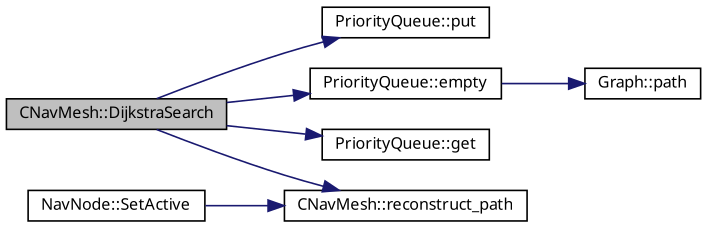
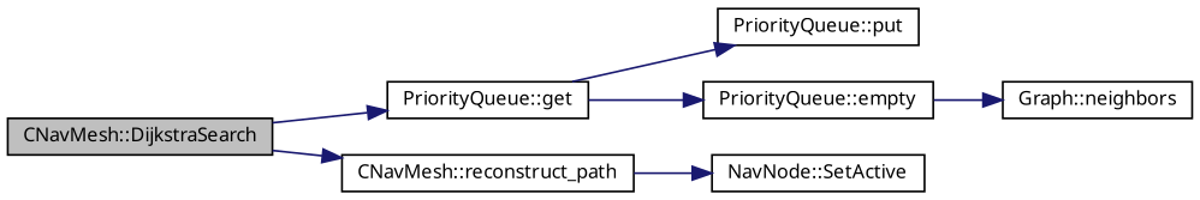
  digraph {
    fontname="Noto Sans"
    rankdir=LR
    node [color=black fillcolor=white fontname="Noto Sans" fontsize=10 shape=record style=filled]
    edge [color=midnightblue fontname="Noto Sans" fontsize=10 labelfontname=Helvetica labelfontsize=10 style=solid]
    n1 [fillcolor=grey75 fontcolor=black height=0.2 label="CNavMesh::DijkstraSearch" width=0.4]
    n2 [height=0.2 label="PriorityQueue::put" width=0.4]
    n3 [height=0.2 label="PriorityQueue::empty" width=0.4]
    n4 [height=0.2 label="PriorityQueue::get" width=0.4]
    n5 [height=0.2 label="CNavMesh::reconstruct_path" width=0.4]
-   n6 [height=0.2 label="Graph::path" width=0.4]
+   n6 [height=0.2 label="Graph::neighbors" width=0.4]
    n7 [height=0.2 label="NavNode::SetActive" width=0.4]
-   n1 -> n2
-   n1 -> n3
+   n4 -> n2
+   n4 -> n3
    n1 -> n4
    n1 -> n5
    n3 -> n6
-   n7 -> n5
+   n5 -> n7
  }
